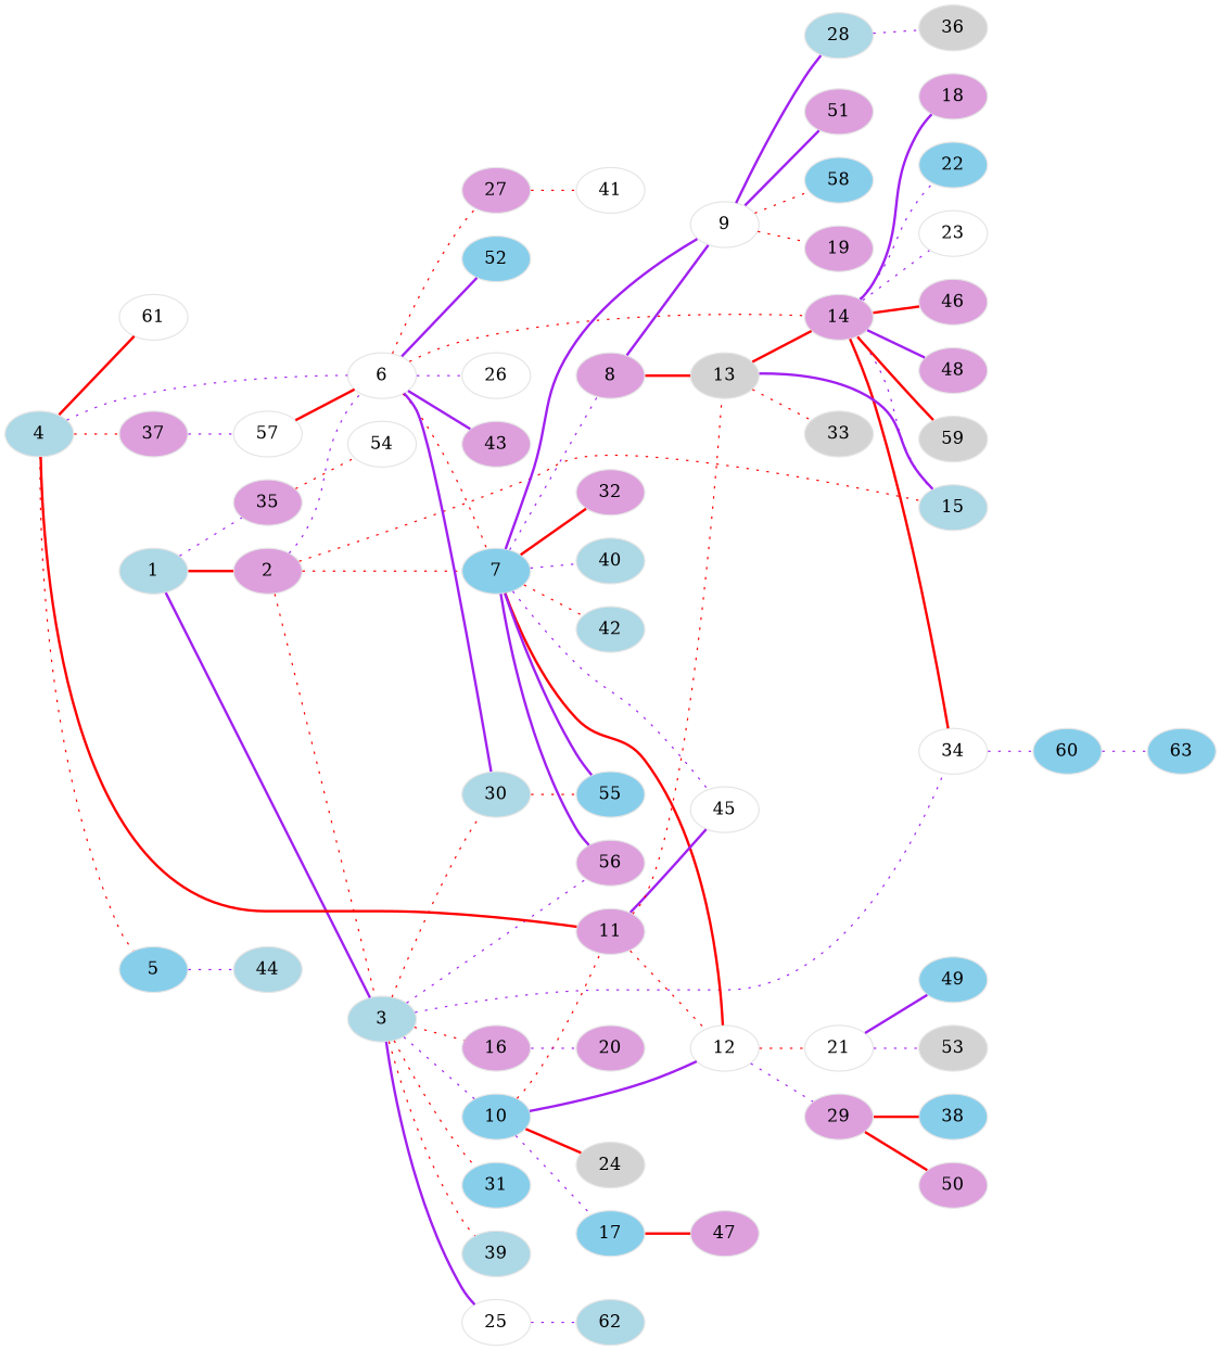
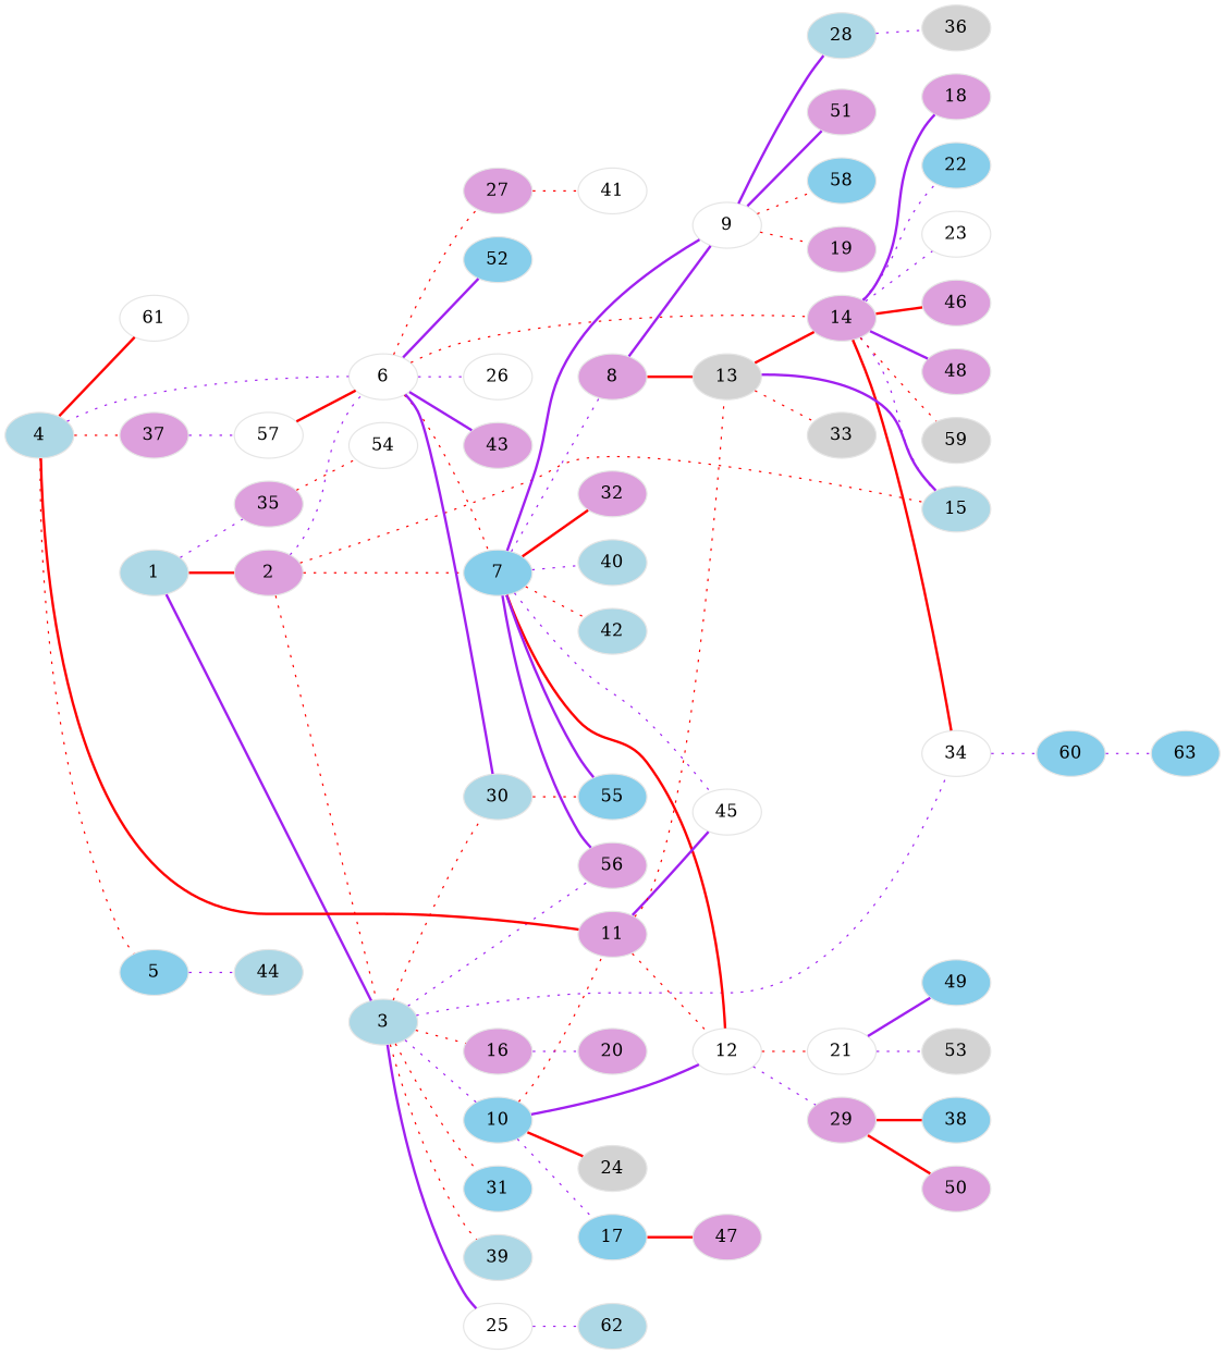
  graph {
    rankdir=LR
    node [color=gray90 fillcolor=plum style=filled]
    edge [color=purple style=dotted]
    1 [fillcolor=lightblue]
    2
    3 [fillcolor=lightblue]
    35
    6 [fillcolor=white]
    7 [fillcolor=skyblue]
    15 [fillcolor=lightblue]
    10 [fillcolor=skyblue]
    16
    25 [fillcolor=white]
    30 [fillcolor=lightblue]
    31 [fillcolor=skyblue]
    34 [fillcolor=white]
    39 [fillcolor=lightblue]
    56
    54 [fillcolor=white]
    14
    26 [fillcolor=white]
    27
    43
    52 [fillcolor=skyblue]
    8
    9 [fillcolor=white]
    12 [fillcolor=white]
    32
    40 [fillcolor=lightblue]
    42 [fillcolor=lightblue]
    45 [fillcolor=white]
    55 [fillcolor=skyblue]
    11
    17 [fillcolor=skyblue]
    24 [fillcolor=lightgrey]
    20
    62 [fillcolor=lightblue]
    60 [fillcolor=skyblue]
    4 [fillcolor=lightblue]
    5 [fillcolor=skyblue]
    37
    61 [fillcolor=white]
    44 [fillcolor=lightblue]
    13 [fillcolor=lightgrey]
    57 [fillcolor=white]
    18
    22 [fillcolor=skyblue]
    23 [fillcolor=white]
    46
    48
    59 [fillcolor=lightgrey]
    41 [fillcolor=white]
    19
    28 [fillcolor=lightblue]
    51
    58 [fillcolor=skyblue]
    21 [fillcolor=white]
    29
    33 [fillcolor=lightgrey]
    36 [fillcolor=lightgrey]
    47
    49 [fillcolor=skyblue]
    53 [fillcolor=lightgrey]
    38 [fillcolor=skyblue]
    50
    63 [fillcolor=skyblue]
    1 -- 2 [color=red style=bold]
    1 -- 3 [style=bold]
    1 -- 35
    2 -- 3 [color=red]
    2 -- 6
    2 -- 7 [color=red]
    2 -- 15 [color=red]
    3 -- 10
    3 -- 16 [color=red]
    3 -- 25 [style=bold]
    3 -- 30 [color=red]
    3 -- 31 [color=red]
    3 -- 34
    3 -- 39 [color=red]
    3 -- 56
    35 -- 54 [color=red]
    6 -- 7 [color=red]
    6 -- 30 [style=bold]
    6 -- 14 [color=red]
    6 -- 26
    6 -- 27 [color=red]
    6 -- 43 [style=bold]
    6 -- 52 [style=bold]
    7 -- 56 [style=bold]
    7 -- 8
    7 -- 9 [style=bold]
    7 -- 12 [color=red style=bold]
    7 -- 32 [color=red style=bold]
    7 -- 40
    7 -- 42 [color=red]
    7 -- 45
    7 -- 55 [style=bold]
    10 -- 12 [style=bold]
    10 -- 11 [color=red]
    10 -- 17
    10 -- 24 [color=red style=bold]
    16 -- 20
    25 -- 62
    30 -- 55 [color=red]
    34 -- 60
    14 -- 15
    14 -- 34 [color=red style=bold]
    14 -- 18 [style=bold]
    14 -- 22
    14 -- 23
    14 -- 46 [color=red style=bold]
    14 -- 48 [style=bold]
-   14 -- 59 [color=red style=bold]
+   14 -- 59 [color=red]
    27 -- 41 [color=red]
    8 -- 9 [style=bold]
    8 -- 13 [color=red style=bold]
    9 -- 19 [color=red]
    9 -- 28 [style=bold]
    9 -- 51 [style=bold]
    9 -- 58 [color=red]
    12 -- 21 [color=red]
    12 -- 29
    11 -- 12 [color=red]
    11 -- 45 [style=bold]
    11 -- 13 [color=red]
    17 -- 47 [color=red style=bold]
    60 -- 63
    4 -- 6
    4 -- 11 [color=red style=bold]
    4 -- 5 [color=red]
    4 -- 37 [color=red]
    4 -- 61 [color=red style=bold]
    5 -- 44
    37 -- 57
    13 -- 15 [style=bold]
    13 -- 14 [color=red style=bold]
    13 -- 33 [color=red]
    57 -- 6 [color=red style=bold]
    28 -- 36
    21 -- 49 [style=bold]
    21 -- 53
    29 -- 38 [color=red style=bold]
    29 -- 50 [color=red style=bold]
  }
